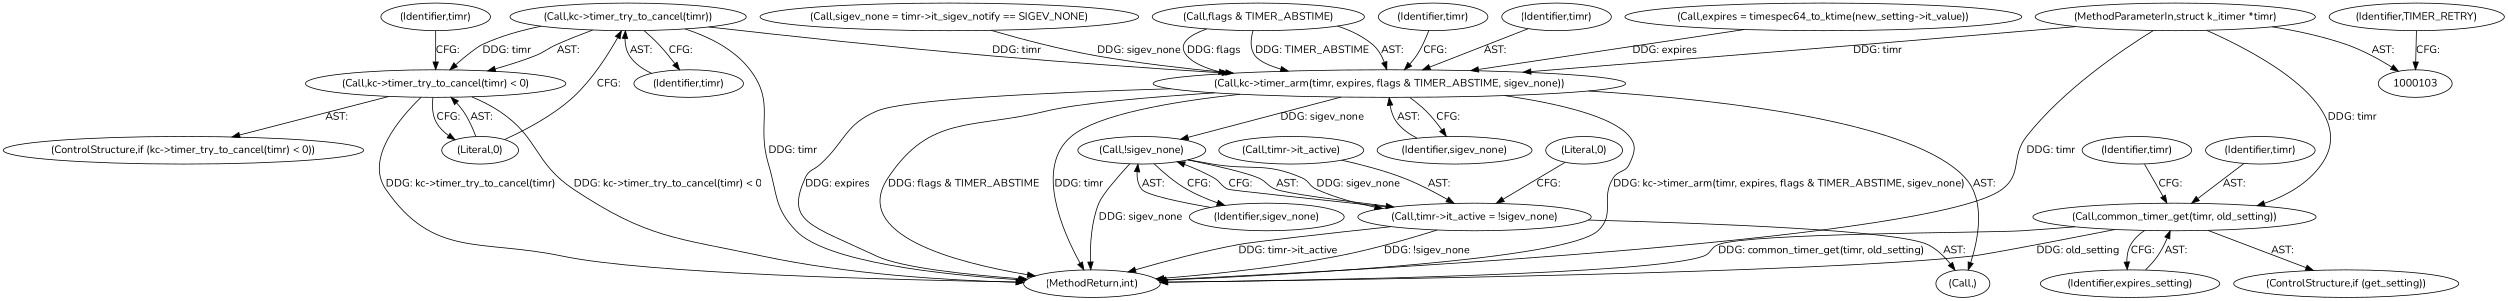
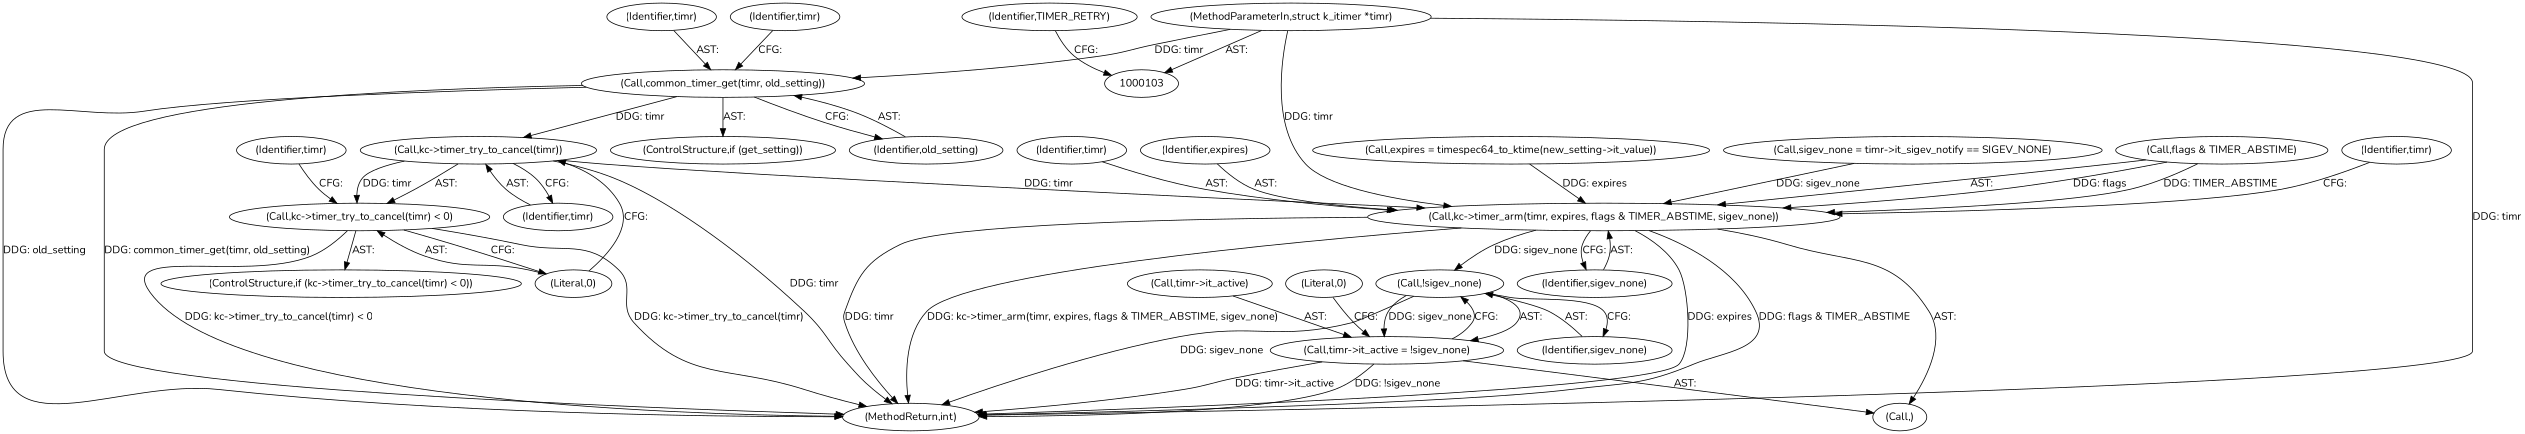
  digraph {
    fontname=Nunito
    node [fontname=Nunito]
    edge [fontname=Nunito]
    n1 [label="(MethodParameterIn,struct k_itimer *timr)"]
    n2 [label="(Call,common_timer_get(timr, old_setting))"]
    n3 [label="(Call,kc->timer_arm(timr, expires, flags & TIMER_ABSTIME, sigev_none))"]
    n4 [label="(MethodReturn,int)"]
    1000103
    n6 [label="(Call,kc->timer_try_to_cancel(timr))"]
    n7 [label="(ControlStructure,if (get_setting))"]
-   n8 [label="(Identifier,expires_setting)"]
+   n8 [label="(Identifier,old_setting)"]
    n9 [label="(Call,kc->timer_try_to_cancel(timr) < 0)"]
    n10 [label="(Identifier,timr)"]
    n11 [label="(Call,!sigev_none)"]
    n12 [label="(Identifier,sigev_none)"]
    n13 [label="(Call,)"]
    n14 [label="(ControlStructure,if (kc->timer_try_to_cancel(timr) < 0))"]
    n15 [label="(Literal,0)"]
    n16 [label="(Call,timr->it_active = !sigev_none)"]
    n17 [label="(Identifier,sigev_none)"]
    n18 [label="(Call,flags & TIMER_ABSTIME)"]
    n19 [label="(Identifier,timr)"]
    n20 [label="(Identifier,timr)"]
+   n21 [label="(Identifier,expires)"]
    n22 [label="(Identifier,timr)"]
    n23 [label="(Call,expires = timespec64_to_ktime(new_setting->it_value))"]
    n24 [label="(Call,timr->it_active)"]
    n25 [label="(Identifier,timr)"]
    n26 [label="(Call,sigev_none = timr->it_sigev_notify == SIGEV_NONE)"]
    n27 [label="(Identifier,timr)"]
    n28 [label="(Literal,0)"]
    n29 [label="(Identifier,TIMER_RETRY)"]
    n1 -> n2 [label="DDG: timr"]
    n1 -> n3 [label="DDG: timr"]
    n1 -> n4 [label="DDG: timr"]
    n1 -> 1000103 [label="AST: "]
    n2 -> n4 [label="DDG: common_timer_get(timr, old_setting)"]
    n2 -> n4 [label="DDG: old_setting"]
+   n2 -> n6 [label="DDG: timr"]
    n2 -> n7 [label="AST: "]
    n2 -> n8 [label="CFG: "]
    n3 -> n4 [label="DDG: expires"]
    n3 -> n4 [label="DDG: flags & TIMER_ABSTIME"]
    n3 -> n4 [label="DDG: timr"]
    n3 -> n4 [label="DDG: kc->timer_arm(timr, expires, flags & TIMER_ABSTIME, sigev_none)"]
    n3 -> n11 [label="DDG: sigev_none"]
    n3 -> n12 [label="CFG: "]
    n3 -> n13 [label="AST: "]
    n6 -> n3 [label="DDG: timr"]
    n6 -> n4 [label="DDG: timr"]
    n6 -> n9 [label="AST: "]
    n6 -> n9 [label="DDG: timr"]
    n6 -> n10 [label="CFG: "]
    n8 -> n2 [label="AST: "]
    n9 -> n4 [label="DDG: kc->timer_try_to_cancel(timr)"]
    n9 -> n4 [label="DDG: kc->timer_try_to_cancel(timr) < 0"]
    n9 -> n14 [label="AST: "]
    n9 -> n15 [label="CFG: "]
    n10 -> n6 [label="AST: "]
    n11 -> n4 [label="DDG: sigev_none"]
    n11 -> n16 [label="AST: "]
    n11 -> n16 [label="DDG: sigev_none"]
    n11 -> n17 [label="CFG: "]
    n12 -> n3 [label="AST: "]
    n15 -> n6 [label="CFG: "]
    n15 -> n9 [label="AST: "]
    n16 -> n4 [label="DDG: timr->it_active"]
    n16 -> n4 [label="DDG: !sigev_none"]
    n16 -> n11 [label="CFG: "]
    n16 -> n13 [label="AST: "]
    n17 -> n11 [label="AST: "]
    n18 -> n3 [label="AST: "]
    n18 -> n3 [label="DDG: flags"]
    n18 -> n3 [label="DDG: TIMER_ABSTIME"]
    n19 -> n3 [label="CFG: "]
    n20 -> n3 [label="AST: "]
+   n21 -> n3 [label="AST: "]
    n22 -> n9 [label="CFG: "]
    n23 -> n3 [label="DDG: expires"]
    n24 -> n16 [label="AST: "]
    n25 -> n2 [label="CFG: "]
    n26 -> n3 [label="DDG: sigev_none"]
    n27 -> n2 [label="AST: "]
    n28 -> n16 [label="CFG: "]
    n29 -> 1000103 [label="CFG: "]
  }
